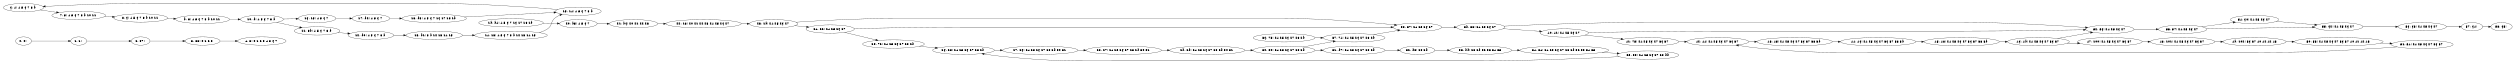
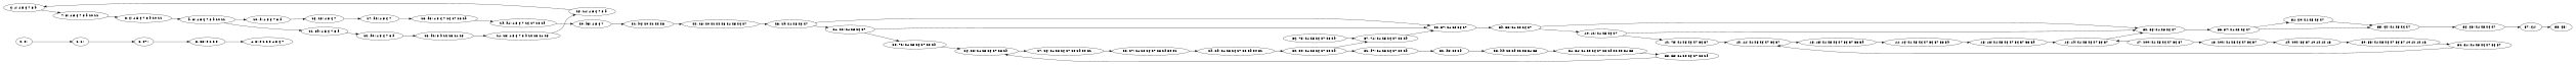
  digraph {
    fontname="DejaVu Sans"
    rankdir=LR
    node [fontname="DejaVu Sans"]
    edge [fontname="DejaVu Sans"]
    n1 [label="0, 0: "]
    n2 [label="1, 1: "]
    n3 [label="2, 87: "]
    n4 [label="3, 88: 0 1 2 3 "]
    n5 [label="4, 3: 0 1 2 3 4 5 6 7 "]
    n6 [label="6, 4: 4 5 6 7 8 9 "]
    n7 [label="7, 5: 4 5 6 7 8 9 10 11 "]
    n8 [label="8, 6: 4 5 6 7 8 9 10 11 "]
    n9 [label="9, 8: 4 5 6 7 8 9 10 11 "]
    n10 [label="10, 9: 4 5 6 7 8 9 "]
    n11 [label="11, 89: 4 5 6 7 8 9 "]
    n12 [label="16, 15: 4 5 6 7 "]
    n13 [label="12, 90: 4 5 6 7 8 9 "]
    n14 [label="17, 92: 4 5 6 7 "]
    n15 [label="13, 91: 8 9 12 13 14 15 "]
    n16 [label="14, 13: 4 5 6 7 8 9 12 13 14 15 "]
    n17 [label="15, 14: 4 5 6 7 8 9 "]
    n18 [label="18, 93: 4 5 6 7 16 17 18 19 "]
    n19 [label="19, 94: 4 5 6 7 16 17 18 19 "]
    n20 [label="20, 95: 4 5 6 7 "]
    n21 [label="21, 96: 20 21 22 23 "]
    n22 [label="22, 18: 20 21 22 23 24 25 26 27 "]
    n23 [label="23, 19: 24 25 26 27 "]
    n24 [label="24, 22: 24 25 26 27 "]
    n25 [label="38, 37: 24 25 26 27 "]
    n26 [label="25, 72: 24 25 26 27 28 29 "]
    n27 [label="39, 38: 24 25 26 27 "]
    n28 [label="26, 25: 24 25 26 27 28 29 "]
    n29 [label="27, 26: 24 25 26 27 28 29 30 31 "]
    n30 [label="28, 27: 24 25 26 27 28 29 30 31 "]
    n31 [label="29, 29: 24 25 26 27 28 29 30 31 "]
    n32 [label="30, 30: 24 25 26 27 28 29 "]
    n33 [label="31, 97: 24 25 26 27 28 29 "]
    n34 [label="37, 74: 24 25 26 27 28 29 "]
    n35 [label="32, 98: 28 29 "]
    n36 [label="36, 73: 24 25 26 27 28 29 "]
    n37 [label="33, 99: 28 29 32 33 34 35 "]
    n38 [label="34, 34: 24 25 26 27 28 29 32 33 34 35 "]
-   n39 [label="35, 35: 24 25 26 27 28 99"]
+   n39 [label="35, 35: 24 25 26 27 28 29 "]
    n40 [label="40, 41: 24 25 26 27 "]
    n41 [label="52, 56: 24 25 26 27 "]
    n42 [label="41, 75: 24 25 26 27 36 37 "]
    n43 [label="53, 57: 24 25 26 27 "]
    n44 [label="42, 44: 24 25 26 27 36 37 "]
    n45 [label="43, 45: 24 25 26 27 36 37 38 39 "]
    n46 [label="44, 46: 24 25 26 27 36 37 38 39 "]
    n47 [label="45, 48: 24 25 26 27 36 37 38 39 "]
    n48 [label="46, 49: 24 25 26 27 36 37 "]
    n49 [label="47, 100: 24 25 26 27 36 37 "]
    n50 [label="48, 101: 24 25 26 27 36 37 "]
    n51 [label="49, 102: 36 37 40 42 42 43"]
    n52 [label="50, 53: 24 25 26 27 36 37 40 41 42 43 "]
    n53 [label="51, 54: 24 25 26 27 36 37 "]
    n54 [label="54, 60: 24 25 26 27 "]
    n55 [label="55, 62: 24 25 26 27 "]
    n56 [label="56, 63: 24 25 26 27 "]
    n57 [label="57, 64: "]
    n58 [label="58, 65: "]
    n1 -> n2
    n2 -> n3
    n3 -> n4
    n4 -> n5
    n6 -> n7
    n7 -> n8
    n8 -> n9
    n9 -> n10
-   n10 -> n11
+   n9 -> n11
    n10 -> n12
    n11 -> n13
    n12 -> n14
    n13 -> n15
    n14 -> n18
    n15 -> n16
    n16 -> n17
    n17 -> n6
-   n18 -> n17
+   n18 -> n19
    n19 -> n20
    n20 -> n21
    n21 -> n22
    n22 -> n23
    n23 -> n24
    n23 -> n25
    n24 -> n25
    n24 -> n26
    n25 -> n27
    n26 -> n28
    n27 -> n40
    n27 -> n41
    n28 -> n29
    n29 -> n30
    n30 -> n31
    n31 -> n32
    n32 -> n33
    n32 -> n34
    n33 -> n35
    n34 -> n25
    n35 -> n37
    n36 -> n34
    n37 -> n38
    n38 -> n39
    n39 -> n28
    n40 -> n41
    n40 -> n42
    n41 -> n43
    n42 -> n44
    n43 -> n54
    n43 -> n55
    n44 -> n45
    n45 -> n46
    n46 -> n47
    n47 -> n48
    n48 -> n41
-   n48 -> n49
+   n49 -> n48
    n49 -> n50
    n50 -> n51
    n51 -> n52
    n52 -> n53
    n53 -> n44
    n54 -> n55
    n55 -> n56
    n56 -> n57
    n57 -> n58
  }
